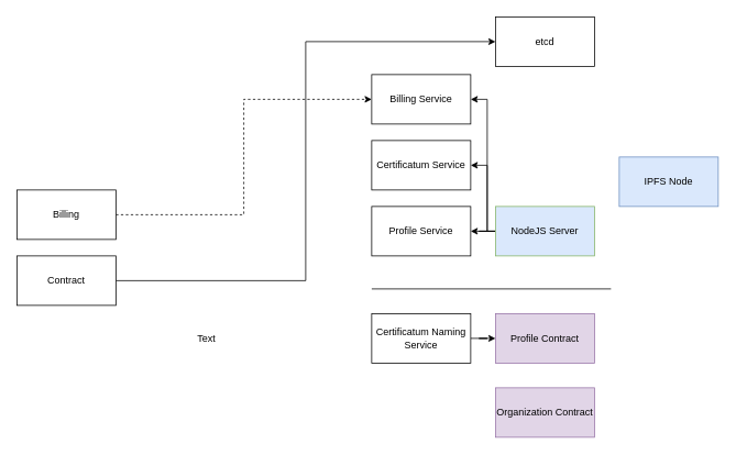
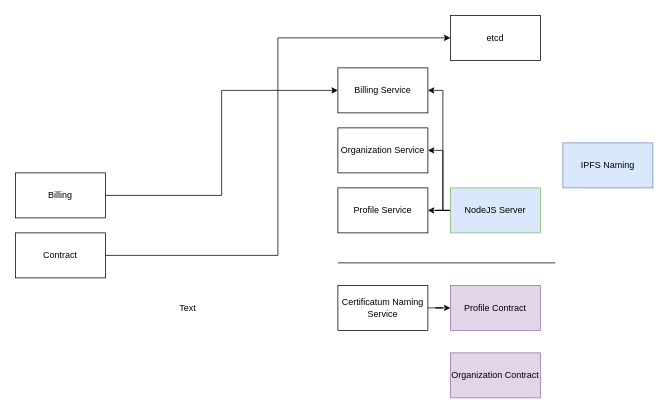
  <mxCell id="0" />
  <mxCell id="1" parent="0" />
  <mxCell id="2" value="Text" style="text;html=1;strokeColor=none;fillColor=none;align=center;verticalAlign=middle;whiteSpace=wrap;rounded=0;" parent="1" vertex="1"><mxGeometry x="220" y="395" width="60" height="30" as="geometry" /></mxCell>
  <mxCell id="3" style="edgeStyle=orthogonalEdgeStyle;rounded=0;orthogonalLoop=1;jettySize=auto;html=1;entryX=1;entryY=0.5;entryDx=0;entryDy=0;" parent="1" source="6" target="7" edge="1"><mxGeometry relative="1" as="geometry" /></mxCell>
  <mxCell id="4" style="edgeStyle=orthogonalEdgeStyle;rounded=0;orthogonalLoop=1;jettySize=auto;html=1;entryX=1;entryY=0.5;entryDx=0;entryDy=0;" parent="1" source="6" target="13" edge="1"><mxGeometry relative="1" as="geometry"><Array as="points"><mxPoint x="590" y="280" /><mxPoint x="590" y="200" /></Array></mxGeometry></mxCell>
  <mxCell id="5" style="edgeStyle=orthogonalEdgeStyle;rounded=0;orthogonalLoop=1;jettySize=auto;html=1;entryX=1;entryY=0.5;entryDx=0;entryDy=0;" parent="1" source="6" target="14" edge="1"><mxGeometry relative="1" as="geometry"><Array as="points"><mxPoint x="590" y="280" /><mxPoint x="590" y="120" /></Array></mxGeometry></mxCell>
  <mxCell id="6" value="NodeJS Server" style="rounded=0;whiteSpace=wrap;html=1;fillColor=#dae8fc;strokeColor=#82b366;" parent="1" vertex="1"><mxGeometry x="600" y="250" width="120" height="60" as="geometry" /></mxCell>
  <mxCell id="7" value="Profile Service" style="rounded=0;whiteSpace=wrap;html=1;" parent="1" vertex="1"><mxGeometry x="450" y="250" width="120" height="60" as="geometry" /></mxCell>
  <mxCell id="8" style="edgeStyle=orthogonalEdgeStyle;rounded=0;orthogonalLoop=1;jettySize=auto;html=1;entryX=0;entryY=0.5;entryDx=0;entryDy=0;" parent="1" source="9" target="10" edge="1"><mxGeometry relative="1" as="geometry" /></mxCell>
  <mxCell id="9" value="Certificatum Naming Service" style="rounded=0;whiteSpace=wrap;html=1;" parent="1" vertex="1"><mxGeometry x="450" y="380" width="120" height="60" as="geometry" /></mxCell>
  <mxCell id="10" value="Profile Contract" style="rounded=0;whiteSpace=wrap;html=1;fillColor=#e1d5e7;strokeColor=#9673a6;" parent="1" vertex="1"><mxGeometry x="600" y="380" width="120" height="60" as="geometry" /></mxCell>
- <mxCell id="11" value="IPFS Node" style="rounded=0;whiteSpace=wrap;html=1;fillColor=#dae8fc;strokeColor=#6c8ebf;" parent="1" vertex="1"><mxGeometry x="750" y="190" width="120" height="60" as="geometry" /></mxCell>
+ <mxCell id="11" value="IPFS Naming" style="rounded=0;whiteSpace=wrap;html=1;fillColor=#dae8fc;strokeColor=#6c8ebf;" parent="1" vertex="1"><mxGeometry x="750" y="190" width="120" height="60" as="geometry" /></mxCell>
  <mxCell id="12" value="" style="endArrow=none;html=1;rounded=0;" parent="1" edge="1"><mxGeometry width="50" height="50" relative="1" as="geometry"><mxPoint x="450" y="350" as="sourcePoint" /><mxPoint x="740" y="350" as="targetPoint" /></mxGeometry></mxCell>
- <mxCell id="13" value="Certificatum Service" style="rounded=0;whiteSpace=wrap;html=1;" parent="1" vertex="1"><mxGeometry x="450" y="170" width="120" height="60" as="geometry" /></mxCell>
+ <mxCell id="13" value="Organization Service" style="rounded=0;whiteSpace=wrap;html=1;" parent="1" vertex="1"><mxGeometry x="450" y="170" width="120" height="60" as="geometry" /></mxCell>
  <mxCell id="14" value="Billing Service" style="rounded=0;whiteSpace=wrap;html=1;" parent="1" vertex="1"><mxGeometry x="450" y="90" width="120" height="60" as="geometry" /></mxCell>
  <mxCell id="15" value="Organization Contract" style="rounded=0;whiteSpace=wrap;html=1;fillColor=#e1d5e7;strokeColor=#9673a6;" parent="1" vertex="1"><mxGeometry x="600" y="470" width="120" height="60" as="geometry" /></mxCell>
- <mxCell id="16" style="edgeStyle=orthogonalEdgeStyle;rounded=0;orthogonalLoop=1;jettySize=auto;html=1;entryX=0;entryY=0.5;entryDx=0;entryDy=0;dashed=1;" parent="1" source="17" target="14" edge="1"><mxGeometry relative="1" as="geometry" /></mxCell>
+ <mxCell id="16" style="edgeStyle=orthogonalEdgeStyle;rounded=0;orthogonalLoop=1;jettySize=auto;html=1;entryX=0;entryY=0.5;entryDx=0;entryDy=0;" parent="1" source="17" target="14" edge="1"><mxGeometry relative="1" as="geometry" /></mxCell>
  <mxCell id="17" value="Billing" style="rounded=0;whiteSpace=wrap;html=1;" parent="1" vertex="1"><mxGeometry x="20" y="230" width="120" height="60" as="geometry" /></mxCell>
  <mxCell id="18" style="edgeStyle=orthogonalEdgeStyle;rounded=0;orthogonalLoop=1;jettySize=auto;html=1;entryX=0;entryY=0.5;entryDx=0;entryDy=0;" parent="1" source="19" target="20" edge="1"><mxGeometry relative="1" as="geometry" /></mxCell>
  <mxCell id="19" value="Contract" style="rounded=0;whiteSpace=wrap;html=1;" parent="1" vertex="1"><mxGeometry x="20" y="310" width="120" height="60" as="geometry" /></mxCell>
  <mxCell id="20" value="etcd" style="rounded=0;whiteSpace=wrap;html=1;" parent="1" vertex="1"><mxGeometry x="600" y="20" width="120" height="60" as="geometry" /></mxCell>
